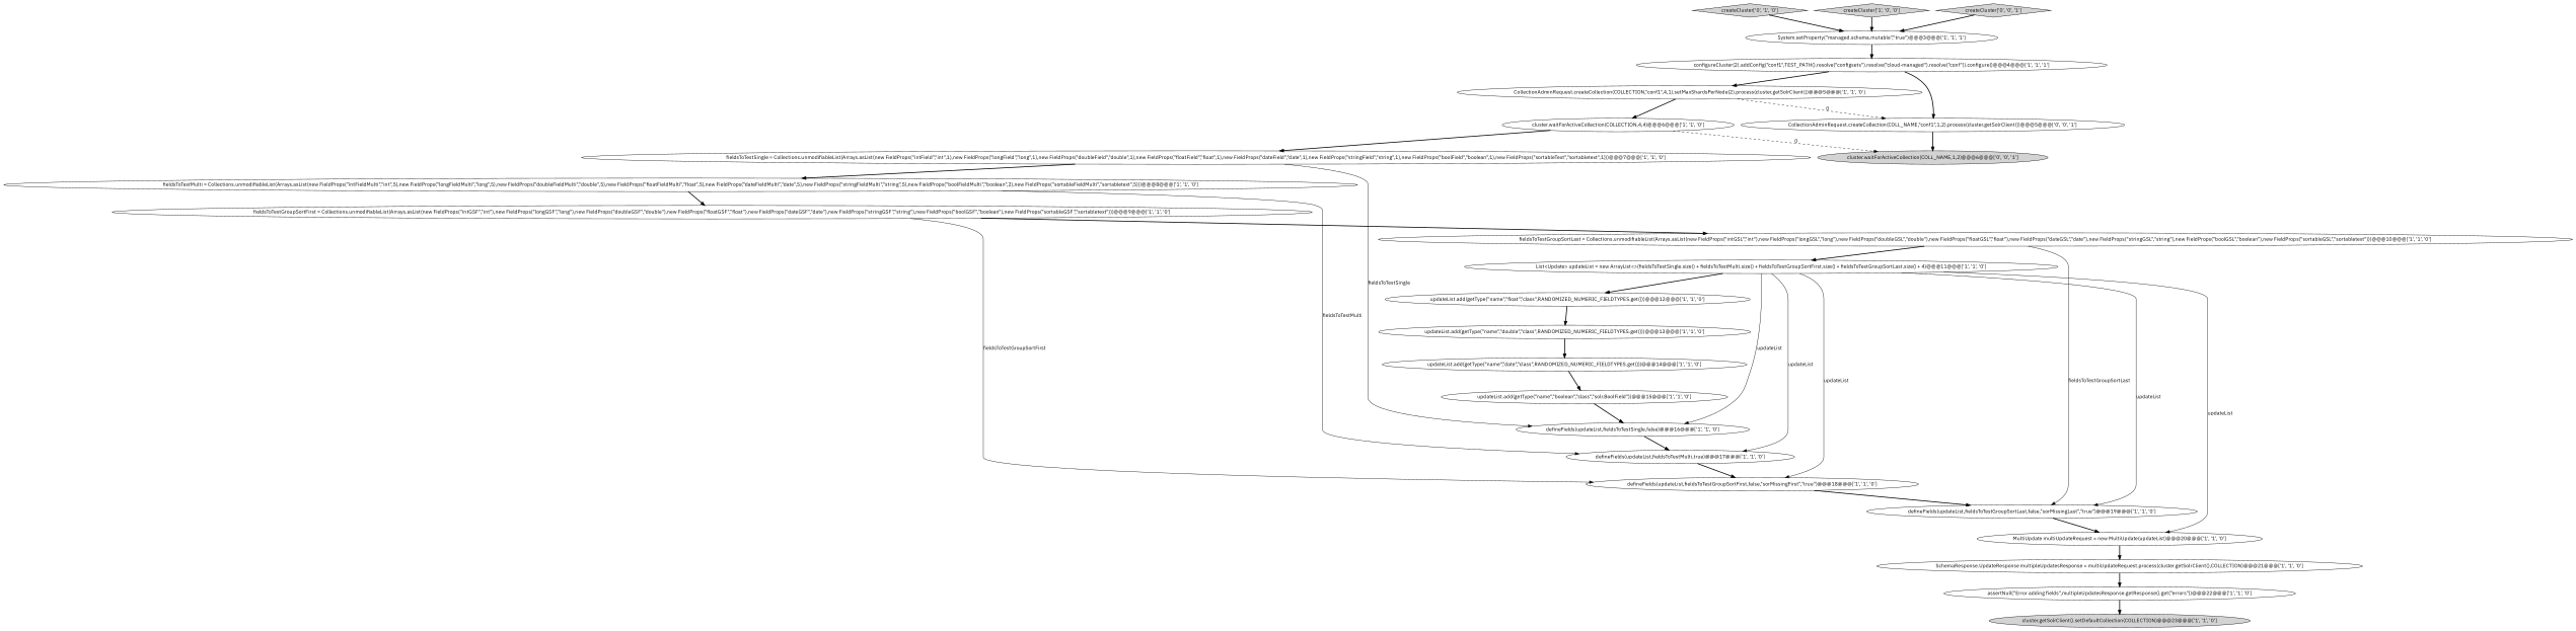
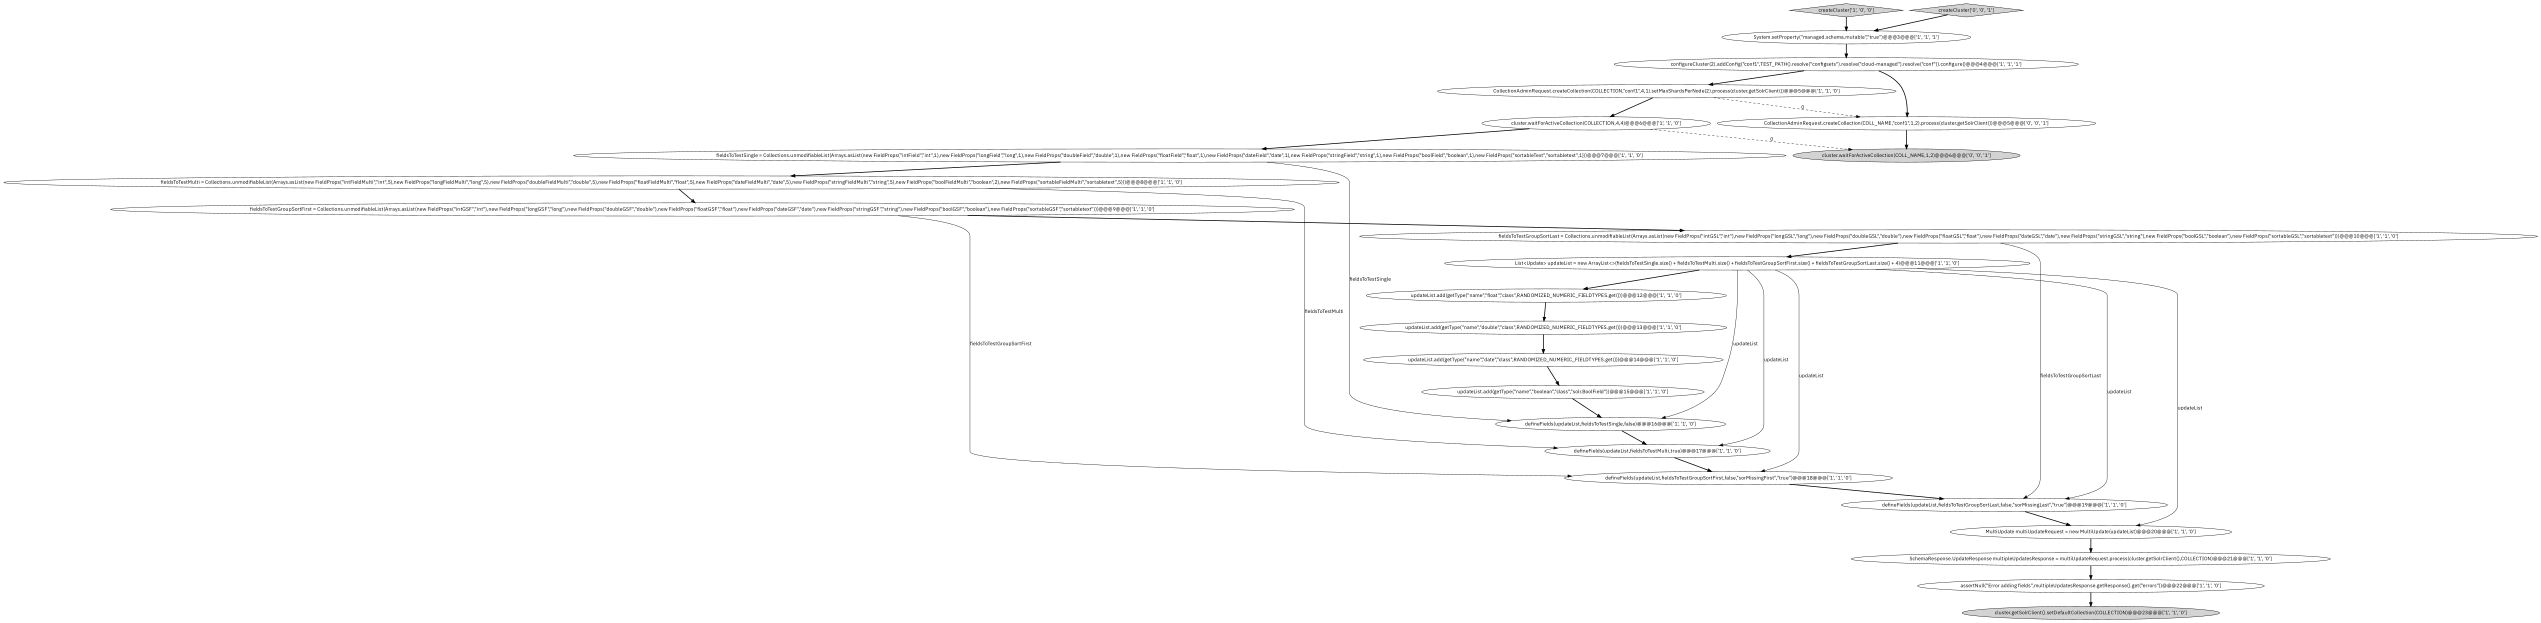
  digraph {
    fontname="IBM Plex Sans"
    node [fillcolor=white shape=ellipse style=filled fontname="IBM Plex Sans"]
    edge [style=bold fontname="IBM Plex Sans"]
    n1 [label="fieldsToTestSingle = Collections.unmodifiableList(Arrays.asList(new FieldProps(\"intField\",\"int\",1),new FieldProps(\"longField\",\"long\",1),new FieldProps(\"doubleField\",\"double\",1),new FieldProps(\"floatField\",\"float\",1),new FieldProps(\"dateField\",\"date\",1),new FieldProps(\"stringField\",\"string\",1),new FieldProps(\"boolField\",\"boolean\",1),new FieldProps(\"sortableText\",\"sortabletext\",1)))@@@7@@@['1', '1', '0']"]
    n2 [label="fieldsToTestMulti = Collections.unmodifiableList(Arrays.asList(new FieldProps(\"intFieldMulti\",\"int\",5),new FieldProps(\"longFieldMulti\",\"long\",5),new FieldProps(\"doubleFieldMulti\",\"double\",5),new FieldProps(\"floatFieldMulti\",\"float\",5),new FieldProps(\"dateFieldMulti\",\"date\",5),new FieldProps(\"stringFieldMulti\",\"string\",5),new FieldProps(\"boolFieldMulti\",\"boolean\",2),new FieldProps(\"sortableFieldMulti\",\"sortabletext\",5)))@@@8@@@['1', '1', '0']"]
    n3 [label="defineFields(updateList,fieldsToTestSingle,false)@@@16@@@['1', '1', '0']"]
    n4 [label="updateList.add(getType(\"name\",\"double\",\"class\",RANDOMIZED_NUMERIC_FIELDTYPES.get()))@@@13@@@['1', '1', '0']"]
    n5 [label="updateList.add(getType(\"name\",\"date\",\"class\",RANDOMIZED_NUMERIC_FIELDTYPES.get()))@@@14@@@['1', '1', '0']"]
-   n6 [fillcolor=lightgray label="createCluster['0', '1', '0']" shape=diamond]
    n7 [label="System.setProperty(\"managed.schema.mutable\",\"true\")@@@3@@@['1', '1', '1']"]
    n8 [fillcolor=lightgray label="createCluster['1', '0', '0']" shape=diamond]
    n9 [label="fieldsToTestGroupSortFirst = Collections.unmodifiableList(Arrays.asList(new FieldProps(\"intGSF\",\"int\"),new FieldProps(\"longGSF\",\"long\"),new FieldProps(\"doubleGSF\",\"double\"),new FieldProps(\"floatGSF\",\"float\"),new FieldProps(\"dateGSF\",\"date\"),new FieldProps(\"stringGSF\",\"string\"),new FieldProps(\"boolGSF\",\"boolean\"),new FieldProps(\"sortableGSF\",\"sortabletext\")))@@@9@@@['1', '1', '0']"]
    n10 [label="defineFields(updateList,fieldsToTestGroupSortFirst,false,\"sorMissingFirst\",\"true\")@@@18@@@['1', '1', '0']"]
    n11 [label="fieldsToTestGroupSortLast = Collections.unmodifiableList(Arrays.asList(new FieldProps(\"intGSL\",\"int\"),new FieldProps(\"longGSL\",\"long\"),new FieldProps(\"doubleGSL\",\"double\"),new FieldProps(\"floatGSL\",\"float\"),new FieldProps(\"dateGSL\",\"date\"),new FieldProps(\"stringGSL\",\"string\"),new FieldProps(\"boolGSL\",\"boolean\"),new FieldProps(\"sortableGSL\",\"sortabletext\")))@@@10@@@['1', '1', '0']"]
    n12 [label="SchemaResponse.UpdateResponse multipleUpdatesResponse = multiUpdateRequest.process(cluster.getSolrClient(),COLLECTION)@@@21@@@['1', '1', '0']"]
    n13 [label="assertNull(\"Error adding fields\",multipleUpdatesResponse.getResponse().get(\"errors\"))@@@22@@@['1', '1', '0']"]
    n14 [label="configureCluster(2).addConfig(\"conf1\",TEST_PATH().resolve(\"configsets\").resolve(\"cloud-managed\").resolve(\"conf\")).configure()@@@4@@@['1', '1', '1']"]
    n15 [label="updateList.add(getType(\"name\",\"boolean\",\"class\",\"solr.BoolField\"))@@@15@@@['1', '1', '0']"]
    n16 [fillcolor=lightgray label="createCluster['0', '0', '1']" shape=diamond]
    n17 [fillcolor=lightgray label="cluster.getSolrClient().setDefaultCollection(COLLECTION)@@@23@@@['1', '1', '0']"]
    n18 [label="defineFields(updateList,fieldsToTestMulti,true)@@@17@@@['1', '1', '0']"]
    n19 [label="CollectionAdminRequest.createCollection(COLL_NAME,\"conf1\",1,2).process(cluster.getSolrClient())@@@5@@@['0', '0', '1']"]
    n20 [fillcolor=lightgray label="cluster.waitForActiveCollection(COLL_NAME,1,2)@@@6@@@['0', '0', '1']"]
    n21 [label="cluster.waitForActiveCollection(COLLECTION,4,4)@@@6@@@['1', '1', '0']"]
    n22 [label="updateList.add(getType(\"name\",\"float\",\"class\",RANDOMIZED_NUMERIC_FIELDTYPES.get()))@@@12@@@['1', '1', '0']"]
    n23 [label="CollectionAdminRequest.createCollection(COLLECTION,\"conf1\",4,1).setMaxShardsPerNode(2).process(cluster.getSolrClient())@@@5@@@['1', '1', '0']"]
    n24 [label="defineFields(updateList,fieldsToTestGroupSortLast,false,\"sorMissingLast\",\"true\")@@@19@@@['1', '1', '0']"]
    n25 [label="List<Update> updateList = new ArrayList<>(fieldsToTestSingle.size() + fieldsToTestMulti.size() + fieldsToTestGroupSortFirst.size() + fieldsToTestGroupSortLast.size() + 4)@@@11@@@['1', '1', '0']"]
    n26 [label="MultiUpdate multiUpdateRequest = new MultiUpdate(updateList)@@@20@@@['1', '1', '0']"]
    n1 -> n2
    n1 -> n3 [label=fieldsToTestSingle style=solid]
    n2 -> n9
    n2 -> n18 [label=fieldsToTestMulti style=solid]
    n3 -> n18
    n4 -> n5
    n5 -> n15
-   n6 -> n7
    n7 -> n14
    n8 -> n7
    n9 -> n10 [label=fieldsToTestGroupSortFirst style=solid]
    n9 -> n11
    n10 -> n24
    n11 -> n24 [label=fieldsToTestGroupSortLast style=solid]
    n11 -> n25
    n12 -> n13
    n13 -> n17
    n14 -> n19
    n14 -> n23
    n15 -> n3
    n16 -> n7
    n18 -> n10
    n19 -> n20
    n21 -> n1
    n21 -> n20 [label=0 style=dashed]
    n22 -> n4
    n23 -> n19 [label=0 style=dashed]
    n23 -> n21
    n24 -> n26
    n25 -> n3 [label=updateList style=solid]
    n25 -> n10 [label=updateList style=solid]
    n25 -> n18 [label=updateList style=solid]
    n25 -> n22
    n25 -> n24 [label=updateList style=solid]
    n25 -> n26 [label=updateList style=solid]
    n26 -> n12
  }
